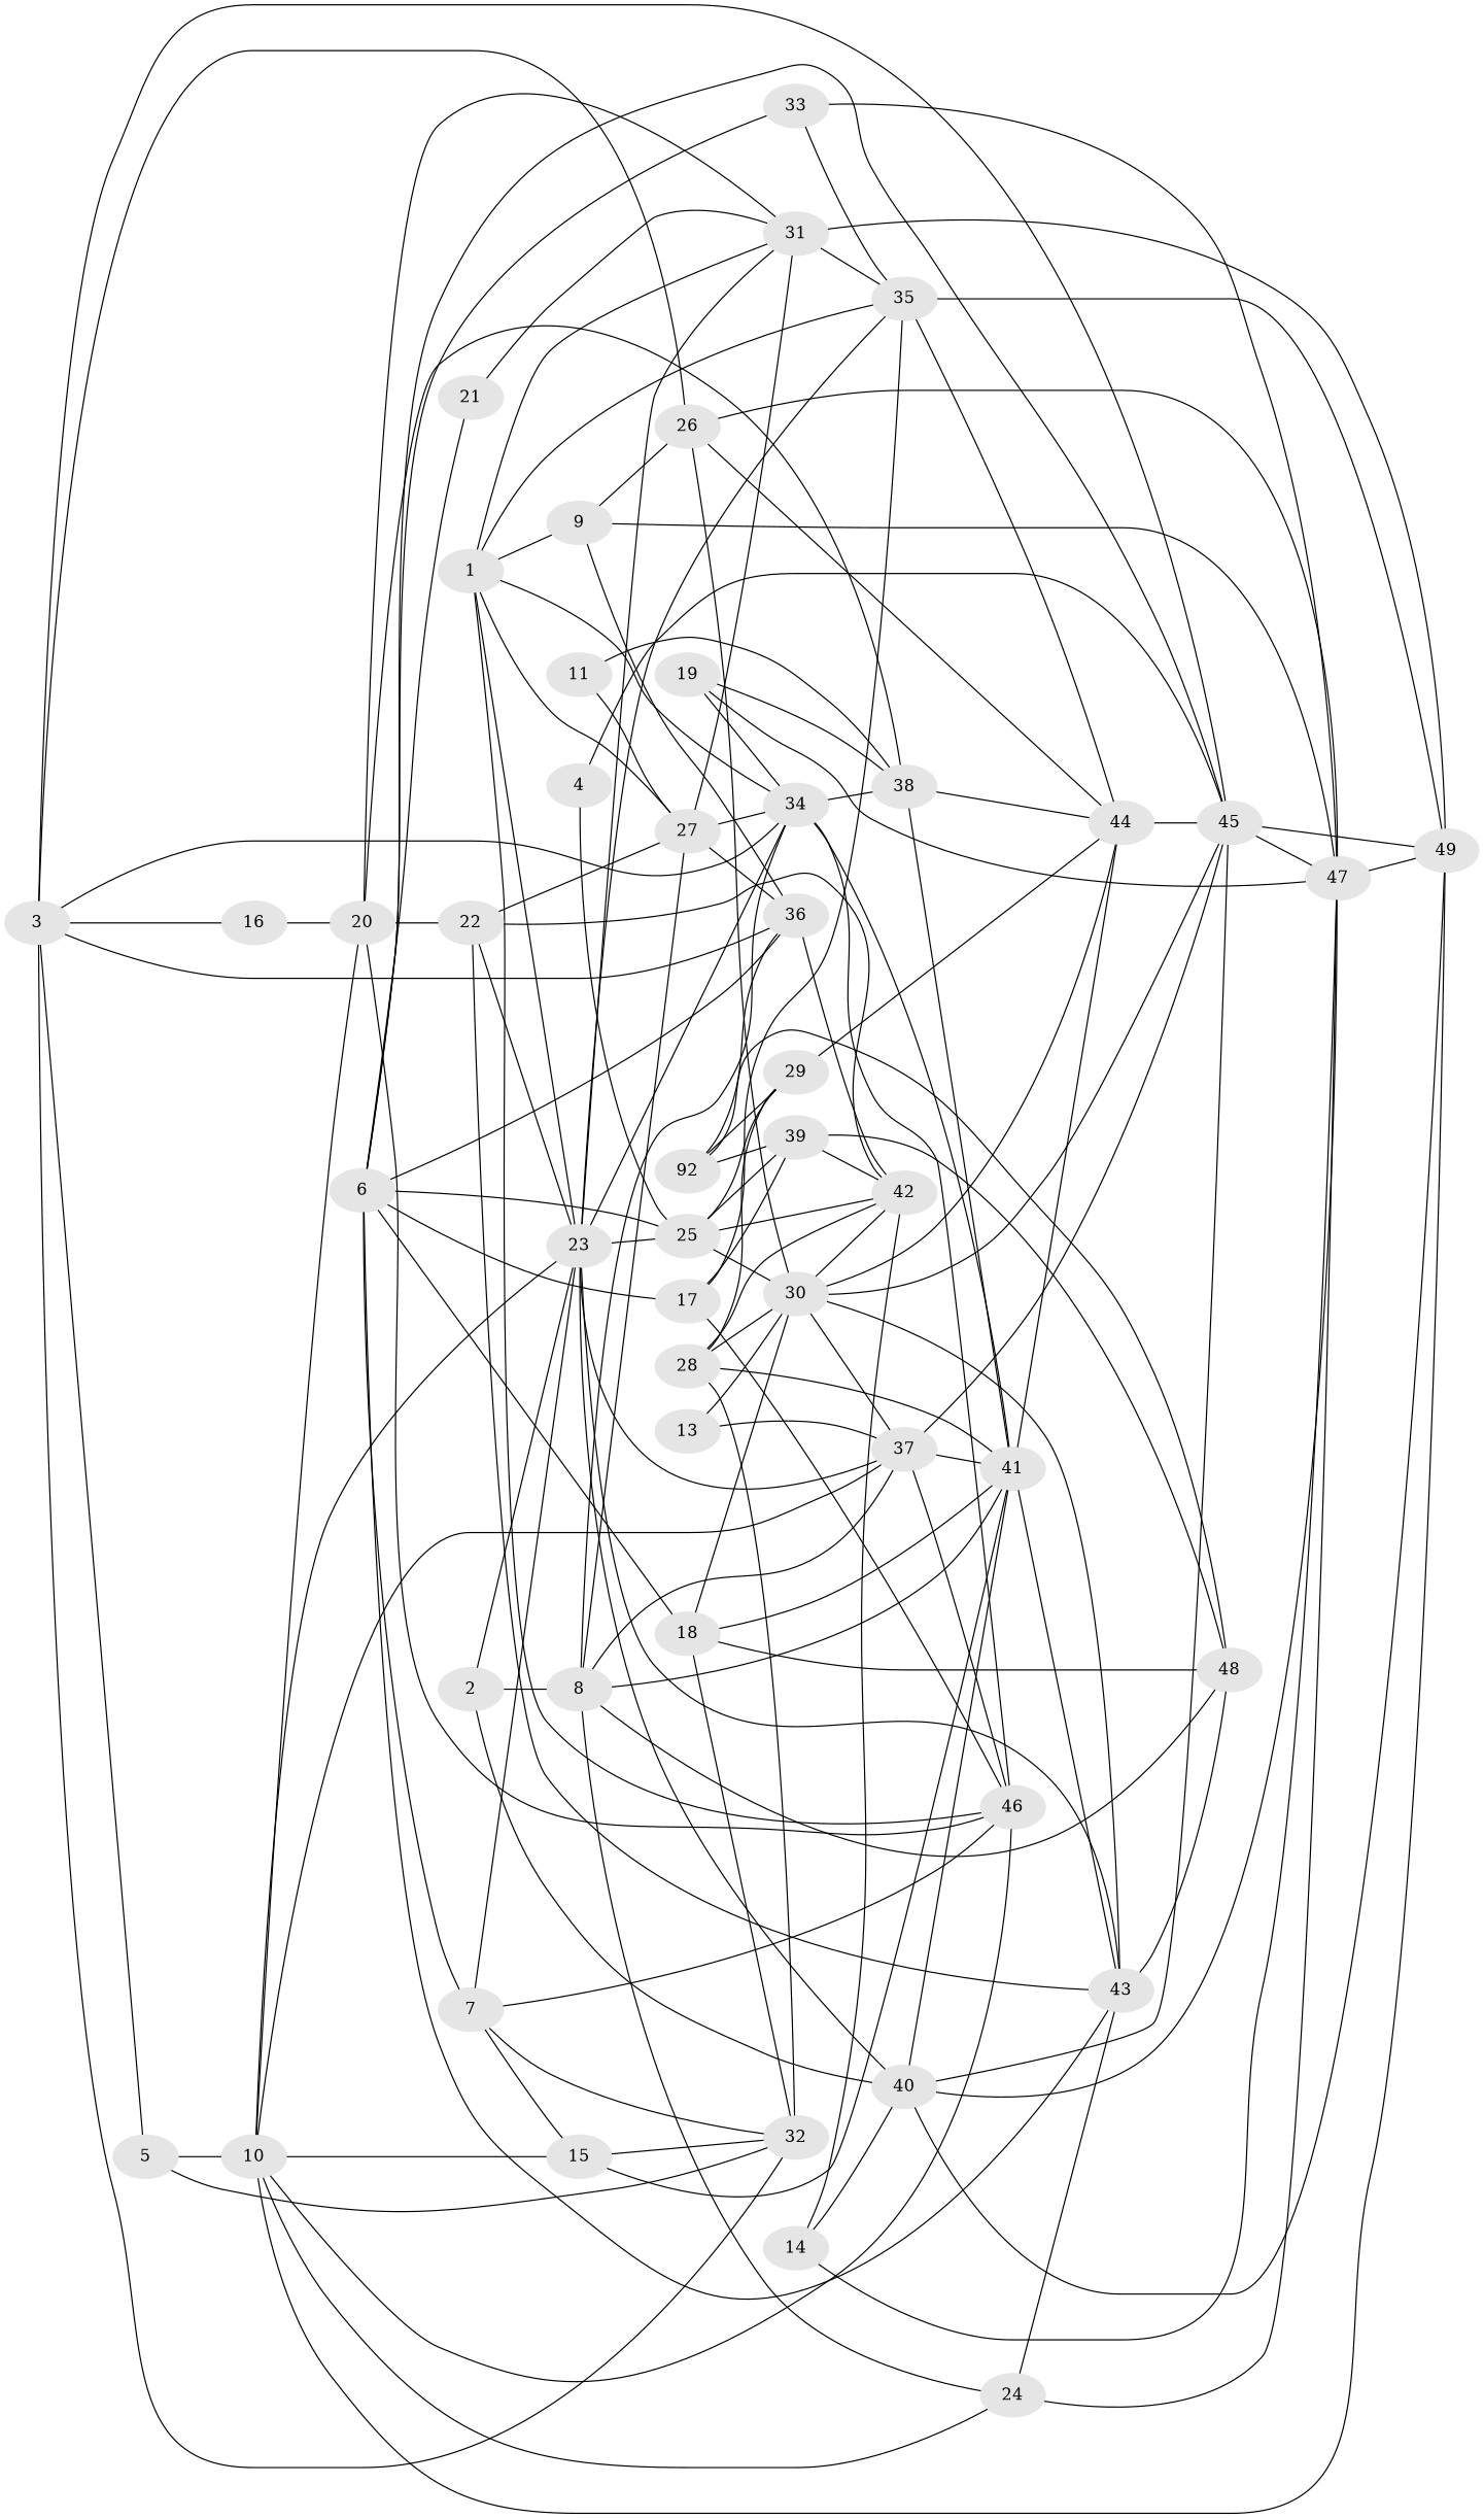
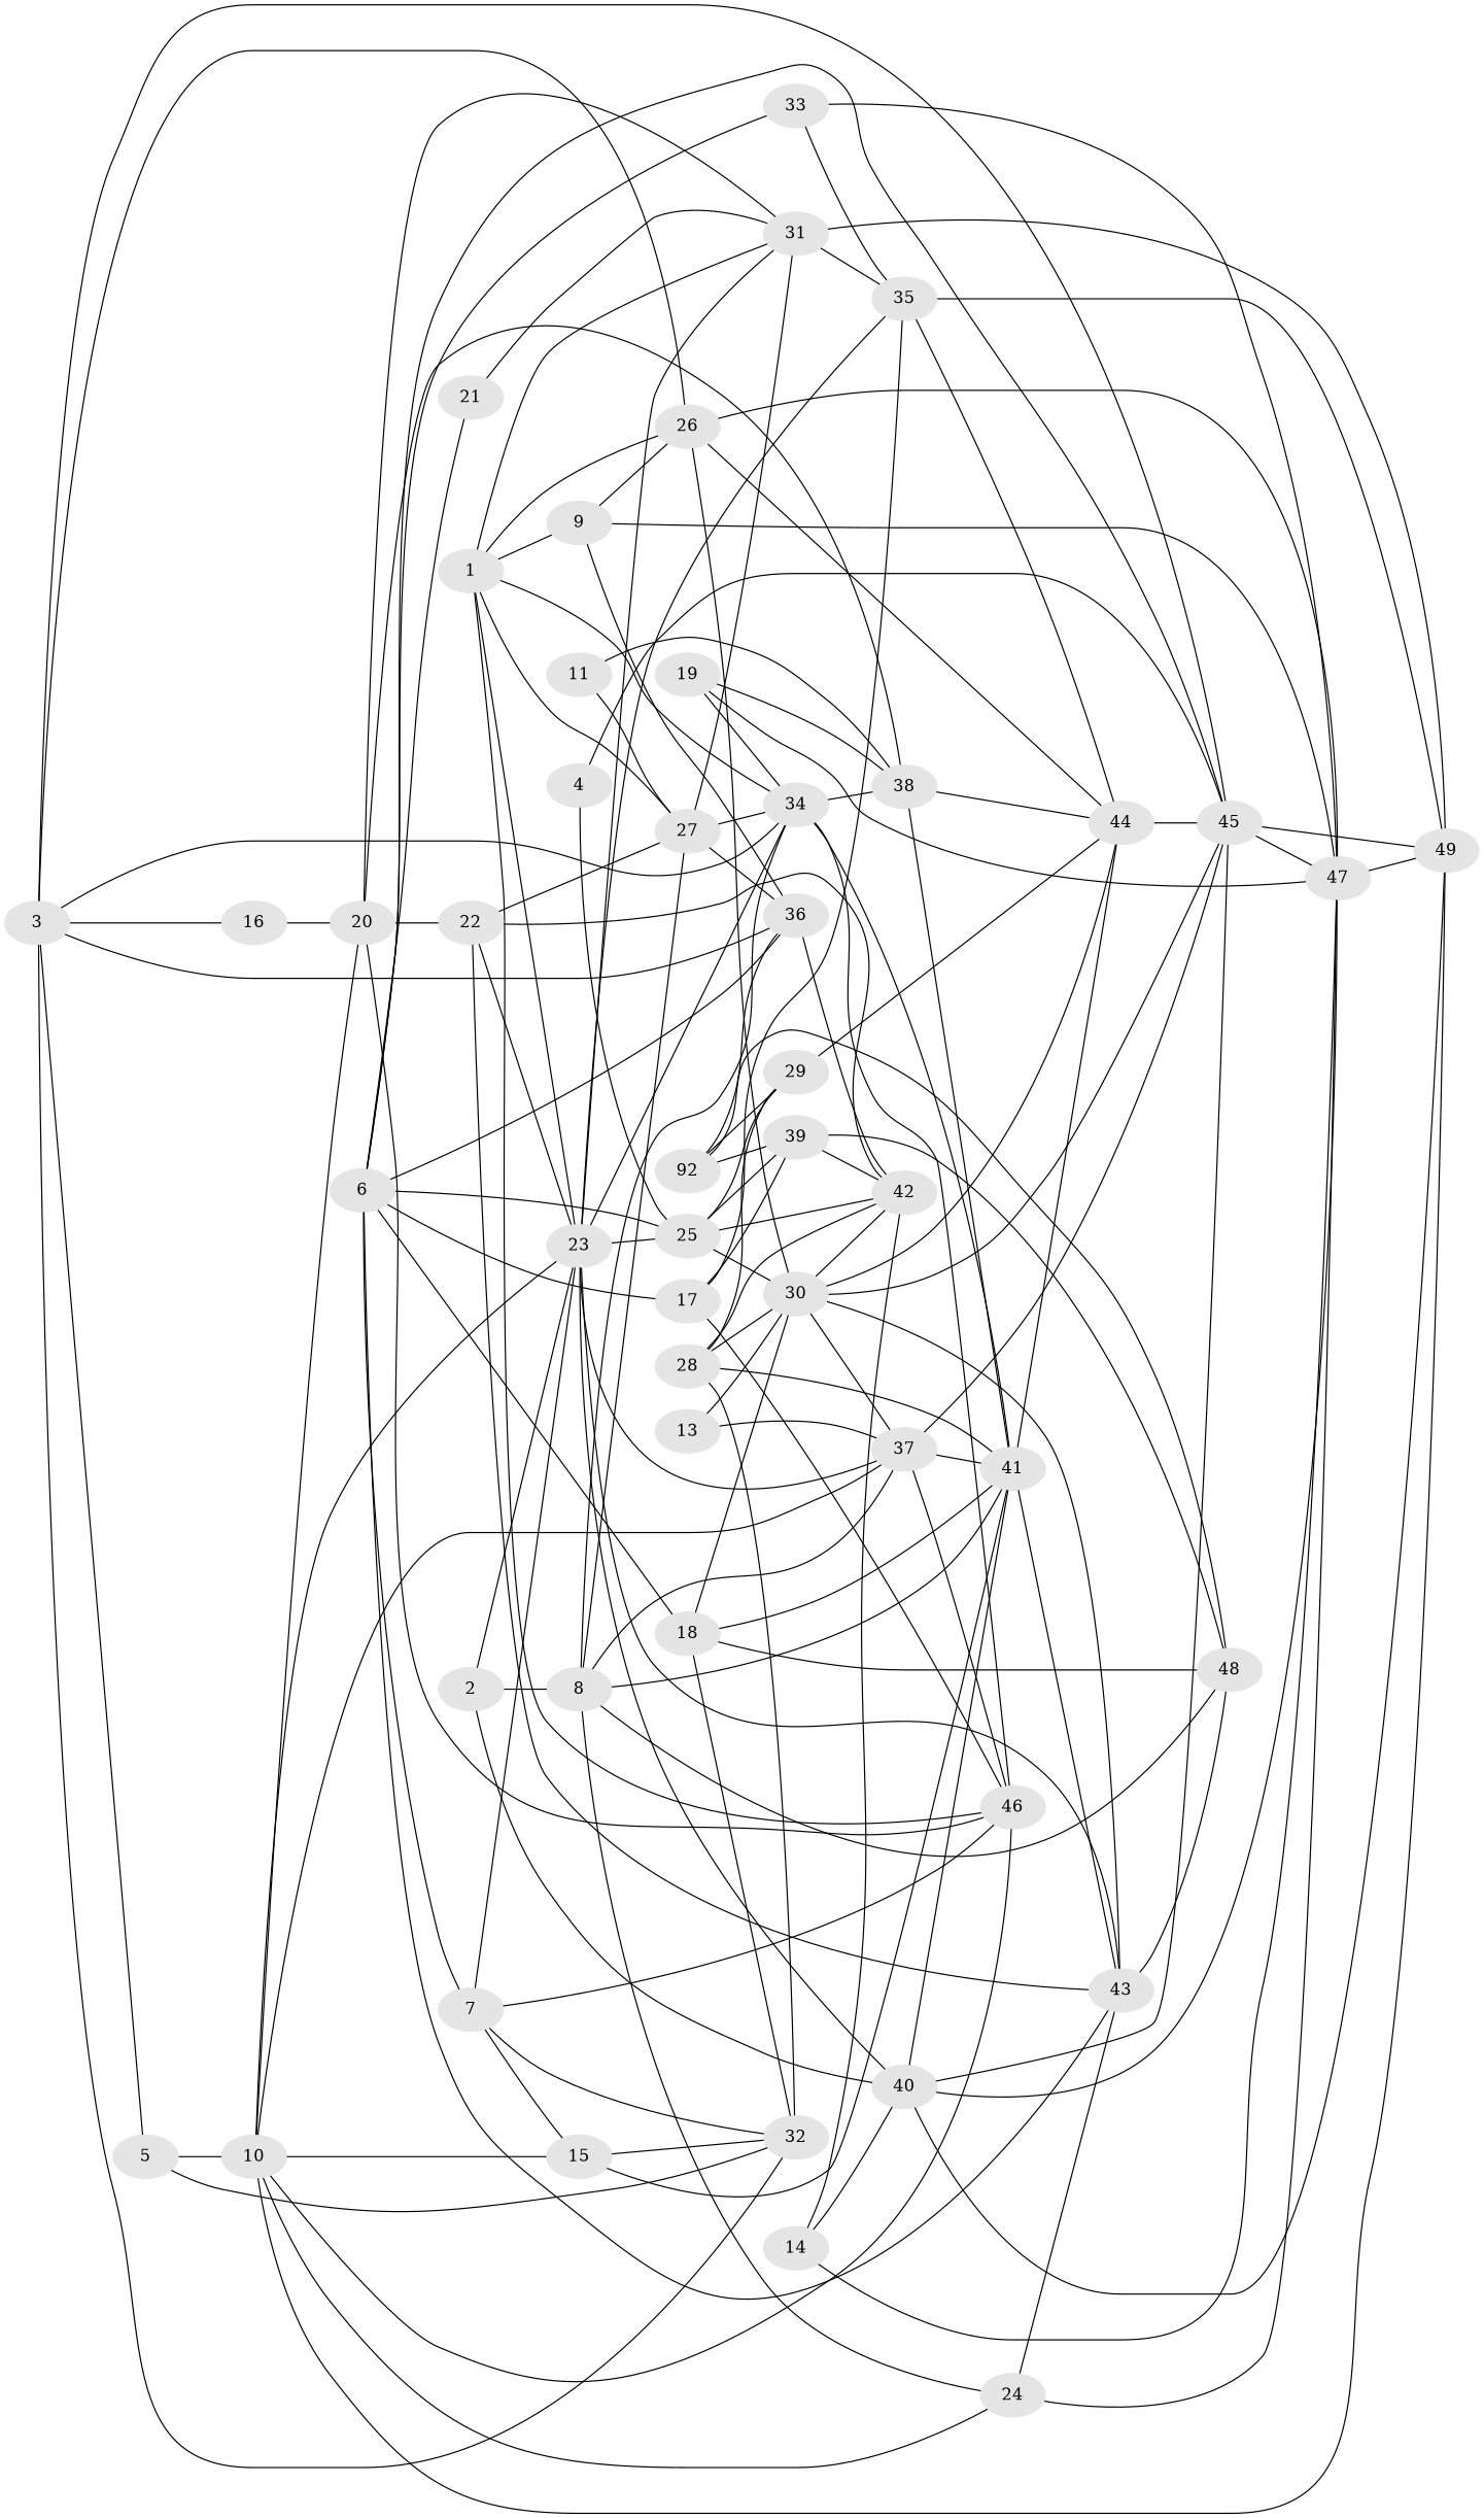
  graph {
    rankdir=LR
    node [color=gray90 style=filled]
    edge [weight=1.0]
    1
    9
    23
    27
    31
    34
    35
    46
    26
    36
    47
    40
    25
    43
    37
    49
    41
    38
    44
    2
    8
    24
    48
    45
    3
    5
    16
    32
    10
    20
    30
    42
    4
    29
    39
    15
    6
    7
    17
    18
    21
    33
    22
    11
    n45 [label=92]
    13
    14
    19
    28
    1 -- 9
    1 -- 23
    1 -- 27
    1 -- 31
    1 -- 34
-   1 -- 35
+   1 -- 26
    1 -- 46
    9 -- 26
    9 -- 36
    9 -- 47
    23 -- 31
    23 -- 34
    23 -- 35
    23 -- 40
    23 -- 25
    23 -- 43
    23 -- 37
    27 -- 31
    27 -- 34
    27 -- 36
    31 -- 35
    31 -- 49
    34 -- 46
    34 -- 41
    34 -- 38 [weight=2.0]
    35 -- 49
    35 -- 44
    26 -- 47
    26 -- 44
    26 -- 30
    36 -- 42
    47 -- 49
    40 -- 47
    40 -- 49
    40 -- 41
    40 -- 45
    25 -- 30
    25 -- 42
    25 -- 29
    25 -- 39
    43 -- 48
    37 -- 46
    37 -- 41
    37 -- 45
    41 -- 43
    41 -- 44
    38 -- 41
    38 -- 44
    44 -- 45
    2 -- 23
    2 -- 40
    2 -- 8
    8 -- 27
    8 -- 34
    8 -- 37
    8 -- 41
    8 -- 24 [weight=2.0]
    8 -- 48
    24 -- 47
    24 -- 43 [weight=2.0]
    45 -- 47
    45 -- 49
    3 -- 34
    3 -- 26
    3 -- 36
    3 -- 45
    3 -- 5
    3 -- 16
    3 -- 32
    5 -- 32
    5 -- 10
    16 -- 20
    10 -- 23
    10 -- 46
    10 -- 37
    10 -- 49
    10 -- 24
    10 -- 20
    10 -- 15
    20 -- 31
    20 -- 46
    20 -- 38
    20 -- 22
    30 -- 43
    30 -- 37
    30 -- 44
    30 -- 45
    30 -- 42
    4 -- 25
    4 -- 45
    29 -- 44
    39 -- 48
    39 -- 42
    15 -- 41
    15 -- 32
    6 -- 36
    6 -- 25
    6 -- 43
    6 -- 45
    6 -- 7
    6 -- 17
    6 -- 18
    6 -- 21
    6 -- 33
    7 -- 23
    7 -- 46
    7 -- 32
    7 -- 15
    17 -- 35
    17 -- 46
    17 -- 39
    18 -- 41
    18 -- 48
    18 -- 32
    18 -- 30
    21 -- 31
    33 -- 35
    33 -- 47
    22 -- 23
    22 -- 27
    22 -- 43
    22 -- 42 [weight=2.0]
    11 -- 27
    11 -- 38
    n45 -- 36
    n45 -- 48
    n45 -- 29
    n45 -- 39
    13 -- 37
    13 -- 30
    14 -- 47
    14 -- 40 [weight=2.0]
    14 -- 42
    19 -- 34
    19 -- 47
    19 -- 38
    28 -- 41
    28 -- 32
    28 -- 30
    28 -- 42
    28 -- 29
  }
